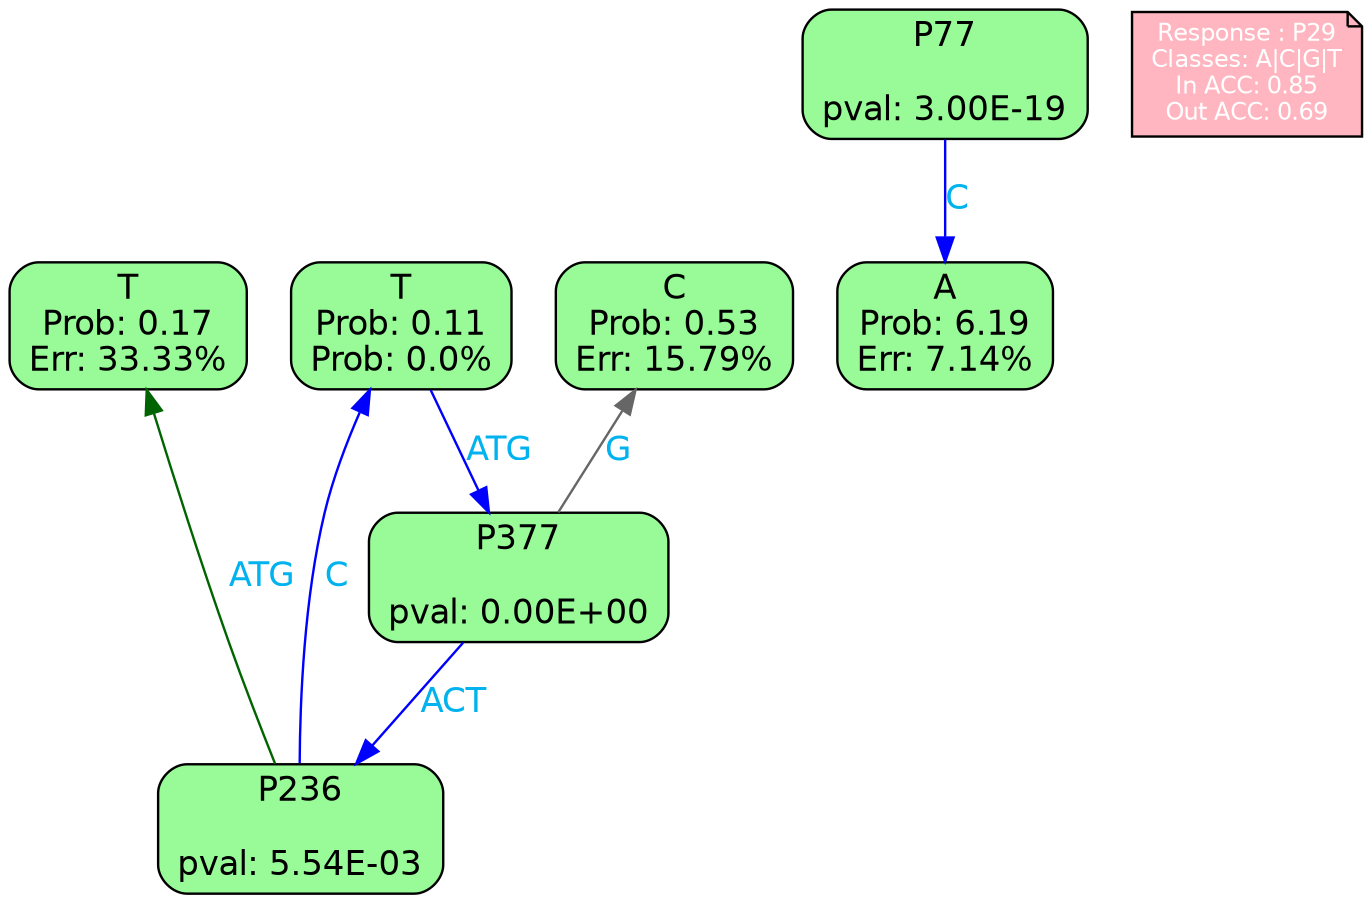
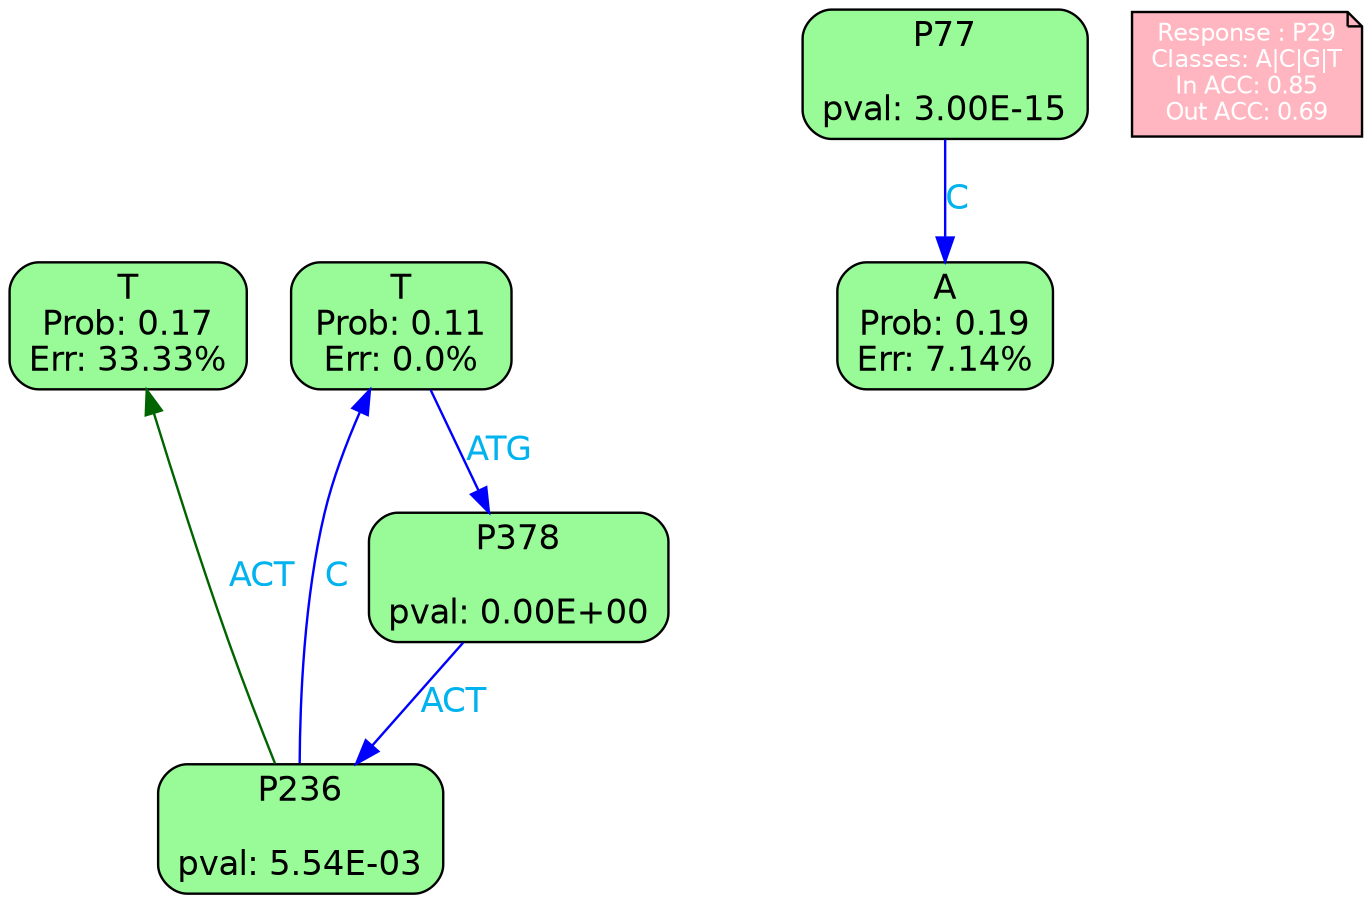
  digraph {
    ranksep=equally
    splines=polylines
    node [color=black fillcolor=palegreen fontname=helvetica shape=box style="filled, rounded"]
    edge [color=blue fontcolor=deepskyblue2 fontname=helvetica]
    n1 [label="T\nProb: 0.17\nErr: 33.33%"]
-   n2 [label="T\nProb: 0.11\nProb: 0.0%"]
-   n3 [label="C\nProb: 0.53\nErr: 15.79%"]
-   n4 [label="A\nProb: 6.19\nErr: 7.14%"]
+   n2 [label="T\nProb: 0.11\nErr: 0.0%"]
+   n4 [label="A\nProb: 0.19\nErr: 7.14%"]
    n5 [align=left fillcolor=lightpink fontcolor=white fontsize=10 label="Response : P29\nClasses: A|C|G|T\nIn ACC: 0.85\nOut ACC: 0.69\n" shape=note style=filled]
-   n6 [label="P77\n\npval: 3.00E-19"]
-   n7 [label="P377\n\npval: 0.00E+00"]
+   n6 [label="P77\n\npval: 3.00E-15"]
+   n7 [label="P378\n\npval: 0.00E+00"]
    n8 [label="P236\n\npval: 5.54E-03"]
    subgraph sub_1 {
      rank=same
      n1
      n2
-     n3
      n4
    }
    subgraph sub_2 {
      rank=same
      n5
      n6
    }
    n2 -> n7 [label=ATG]
    n6 -> n4 [label=C]
-   n7 -> n3 [color=gray40 label=G]
    n7 -> n8 [label=ACT]
-   n8 -> n1 [color=darkgreen label=ATG]
+   n8 -> n1 [color=darkgreen label=ACT]
    n8 -> n2 [label=C]
  }
